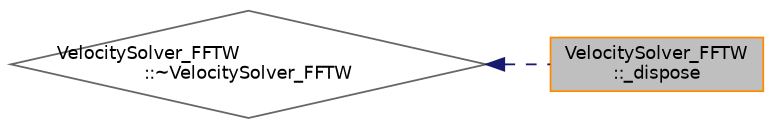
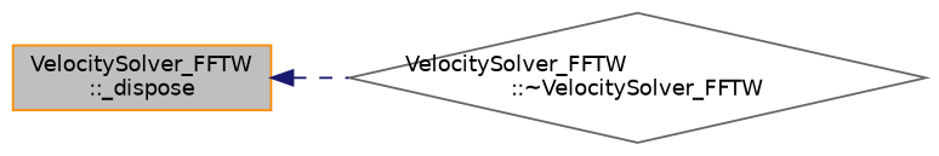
  digraph {
    rankdir=LR
    node [fontname=Helvetica fontsize=10 style=filled]
    n1 [color=darkorange fillcolor=grey75 fontcolor=black height=0.2 label="VelocitySolver_FFTW\l::_dispose" shape=box width=0.4]
    n2 [color=gray40 fillcolor=white height=0.2 label="VelocitySolver_FFTW\l::~VelocitySolver_FFTW" shape=diamond width=0.4]
-   n2 -> n1 [color=midnightblue dir=back fontname=Helvetica fontsize=10 labelfontname=Helvetica labelfontsize=10 style=dashed]
+   n1 -> n2 [color=midnightblue dir=back fontname=Helvetica fontsize=10 labelfontname=Helvetica labelfontsize=10 style=dashed]
  }
